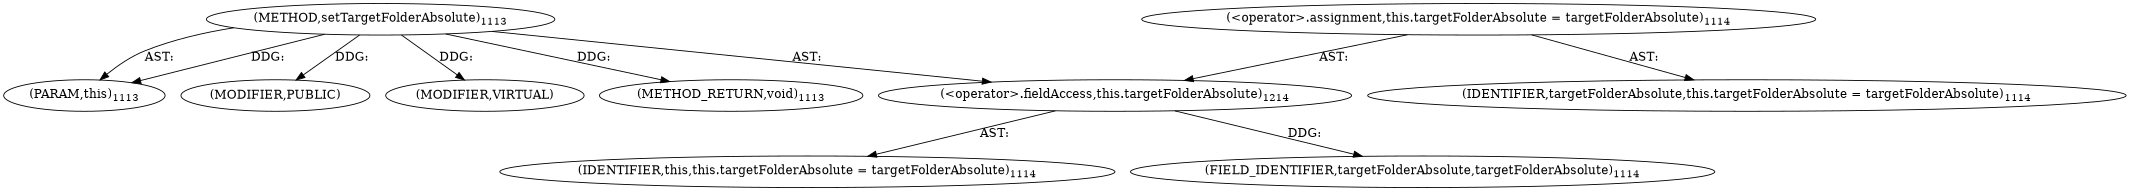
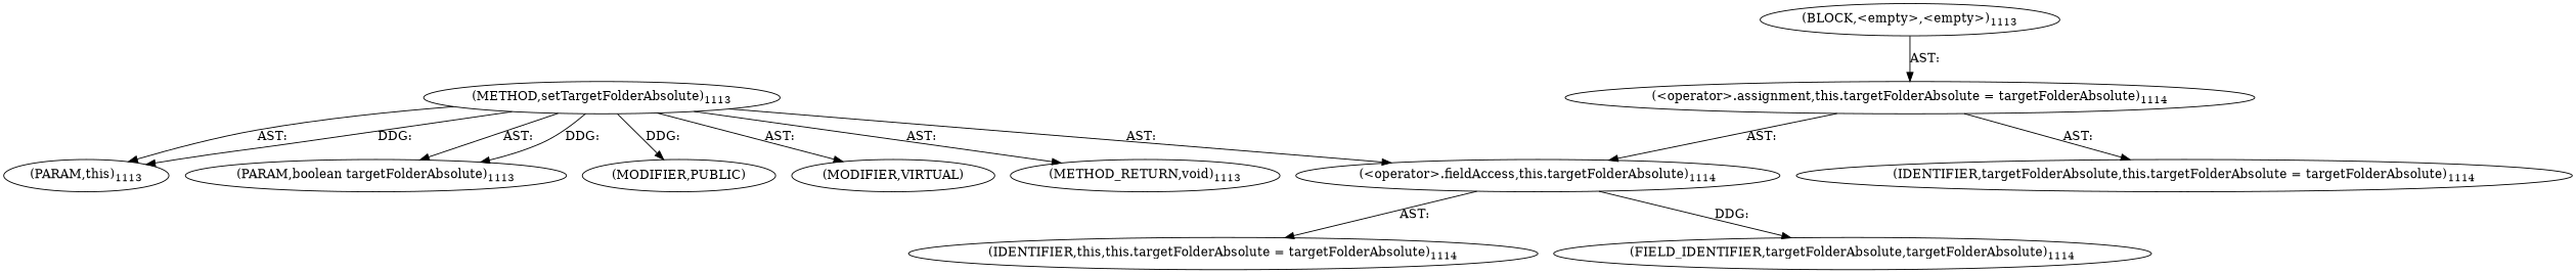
  digraph {
    n1 [label=<(METHOD,setTargetFolderAbsolute)<SUB>1113</SUB>>]
    n2 [label=<(PARAM,this)<SUB>1113</SUB>>]
+   n3 [label=<(PARAM,boolean targetFolderAbsolute)<SUB>1113</SUB>>]
    n4 [label=<(MODIFIER,PUBLIC)>]
    n5 [label=<(MODIFIER,VIRTUAL)>]
    n6 [label=<(METHOD_RETURN,void)<SUB>1113</SUB>>]
-   n7 [label=<(&lt;operator&gt;.fieldAccess,this.targetFolderAbsolute)<SUB>1214</SUB>>]
+   n7 [label=<(&lt;operator&gt;.fieldAccess,this.targetFolderAbsolute)<SUB>1114</SUB>>]
+   n8 [label=<(BLOCK,&lt;empty&gt;,&lt;empty&gt;)<SUB>1113</SUB>>]
    n9 [label=<(&lt;operator&gt;.assignment,this.targetFolderAbsolute = targetFolderAbsolute)<SUB>1114</SUB>>]
    n10 [label=<(IDENTIFIER,targetFolderAbsolute,this.targetFolderAbsolute = targetFolderAbsolute)<SUB>1114</SUB>>]
    n11 [label=<(IDENTIFIER,this,this.targetFolderAbsolute = targetFolderAbsolute)<SUB>1114</SUB>>]
    n12 [label=<(FIELD_IDENTIFIER,targetFolderAbsolute,targetFolderAbsolute)<SUB>1114</SUB>>]
    n1 -> n2 [label="AST: "]
    n1 -> n2 [label="DDG: "]
+   n1 -> n3 [label="AST: "]
+   n1 -> n3 [label="DDG: "]
    n1 -> n4 [label="DDG: "]
-   n1 -> n5 [label="DDG: "]
-   n1 -> n6 [label="DDG: "]
+   n1 -> n5 [label="AST: "]
+   n1 -> n6 [label="AST: "]
    n1 -> n7 [label="AST: "]
    n7 -> n11 [label="AST: "]
    n7 -> n12 [label="DDG: "]
+   n8 -> n9 [label="AST: "]
    n9 -> n7 [label="AST: "]
    n9 -> n10 [label="AST: "]
  }
